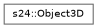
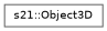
  digraph {
    rankdir=LR
-   n1 [color=grey40 fillcolor=white fontname=Helvetica fontsize=10 height=0.2 label="s24::Object3D" shape=box style=filled width=0.4]
+   n1 [color=grey40 fillcolor=white fontname=Helvetica fontsize=10 height=0.2 label="s21::Object3D" shape=box style=filled width=0.4]
  }
